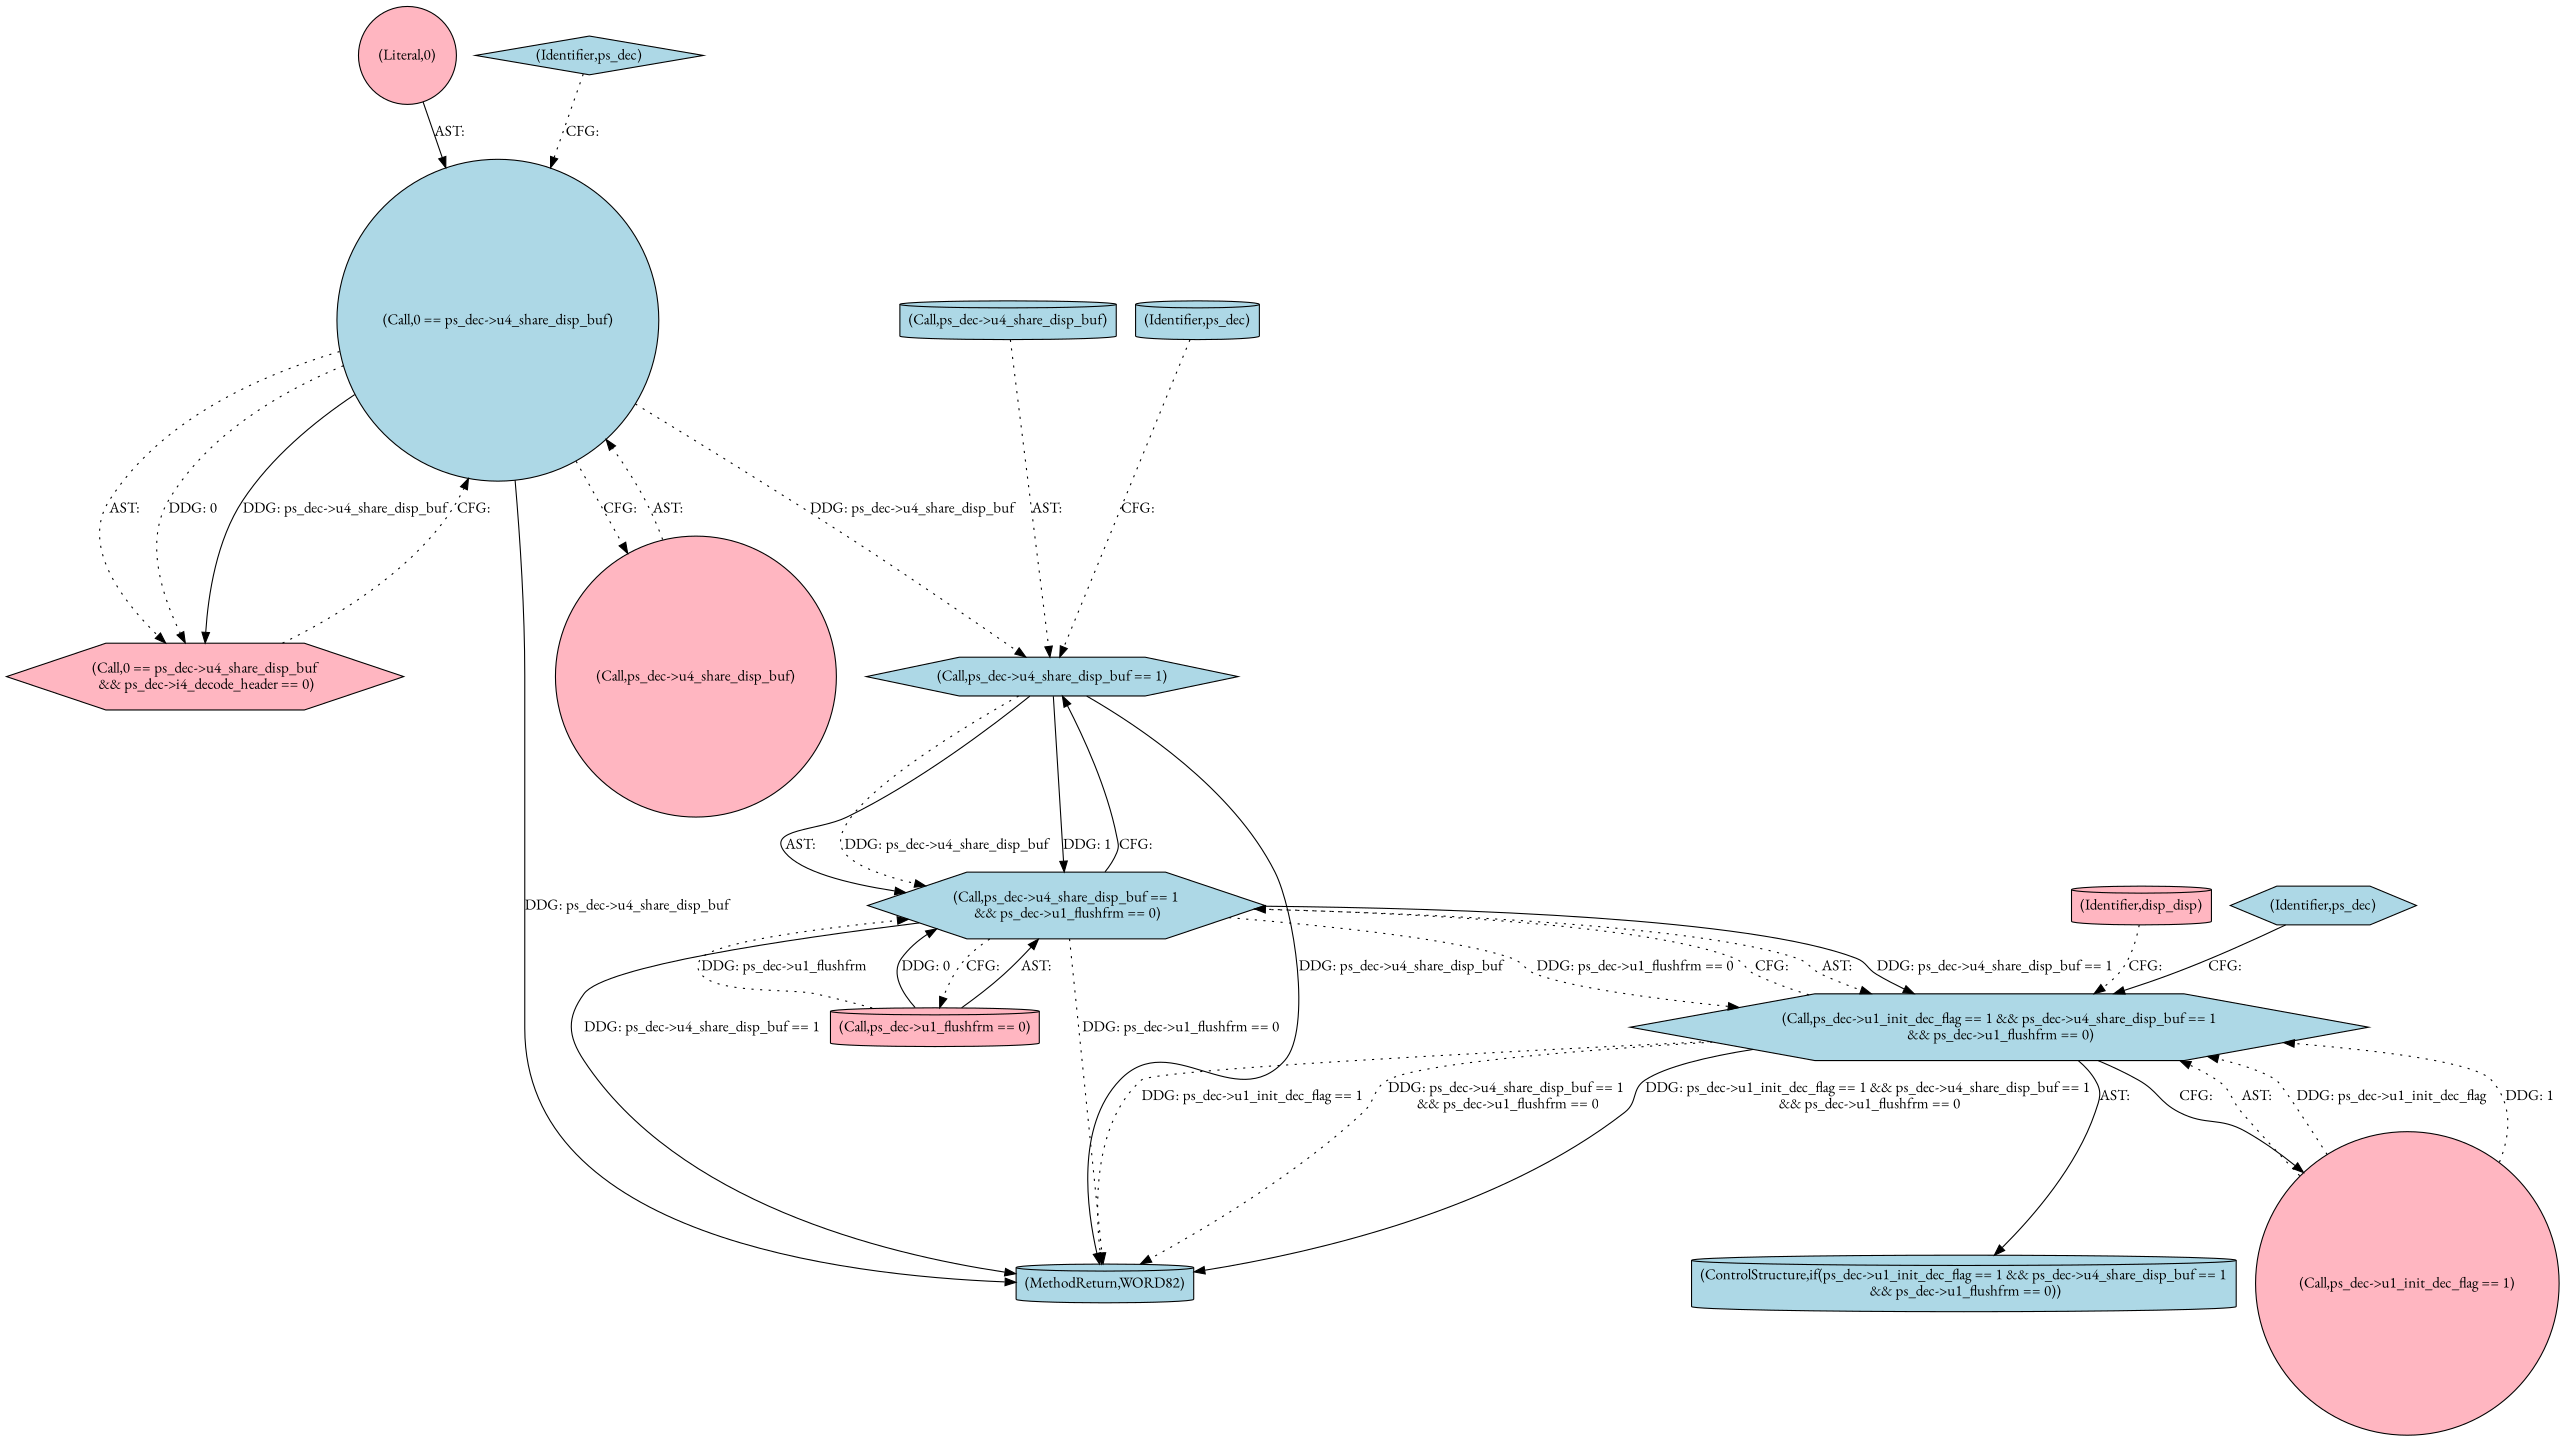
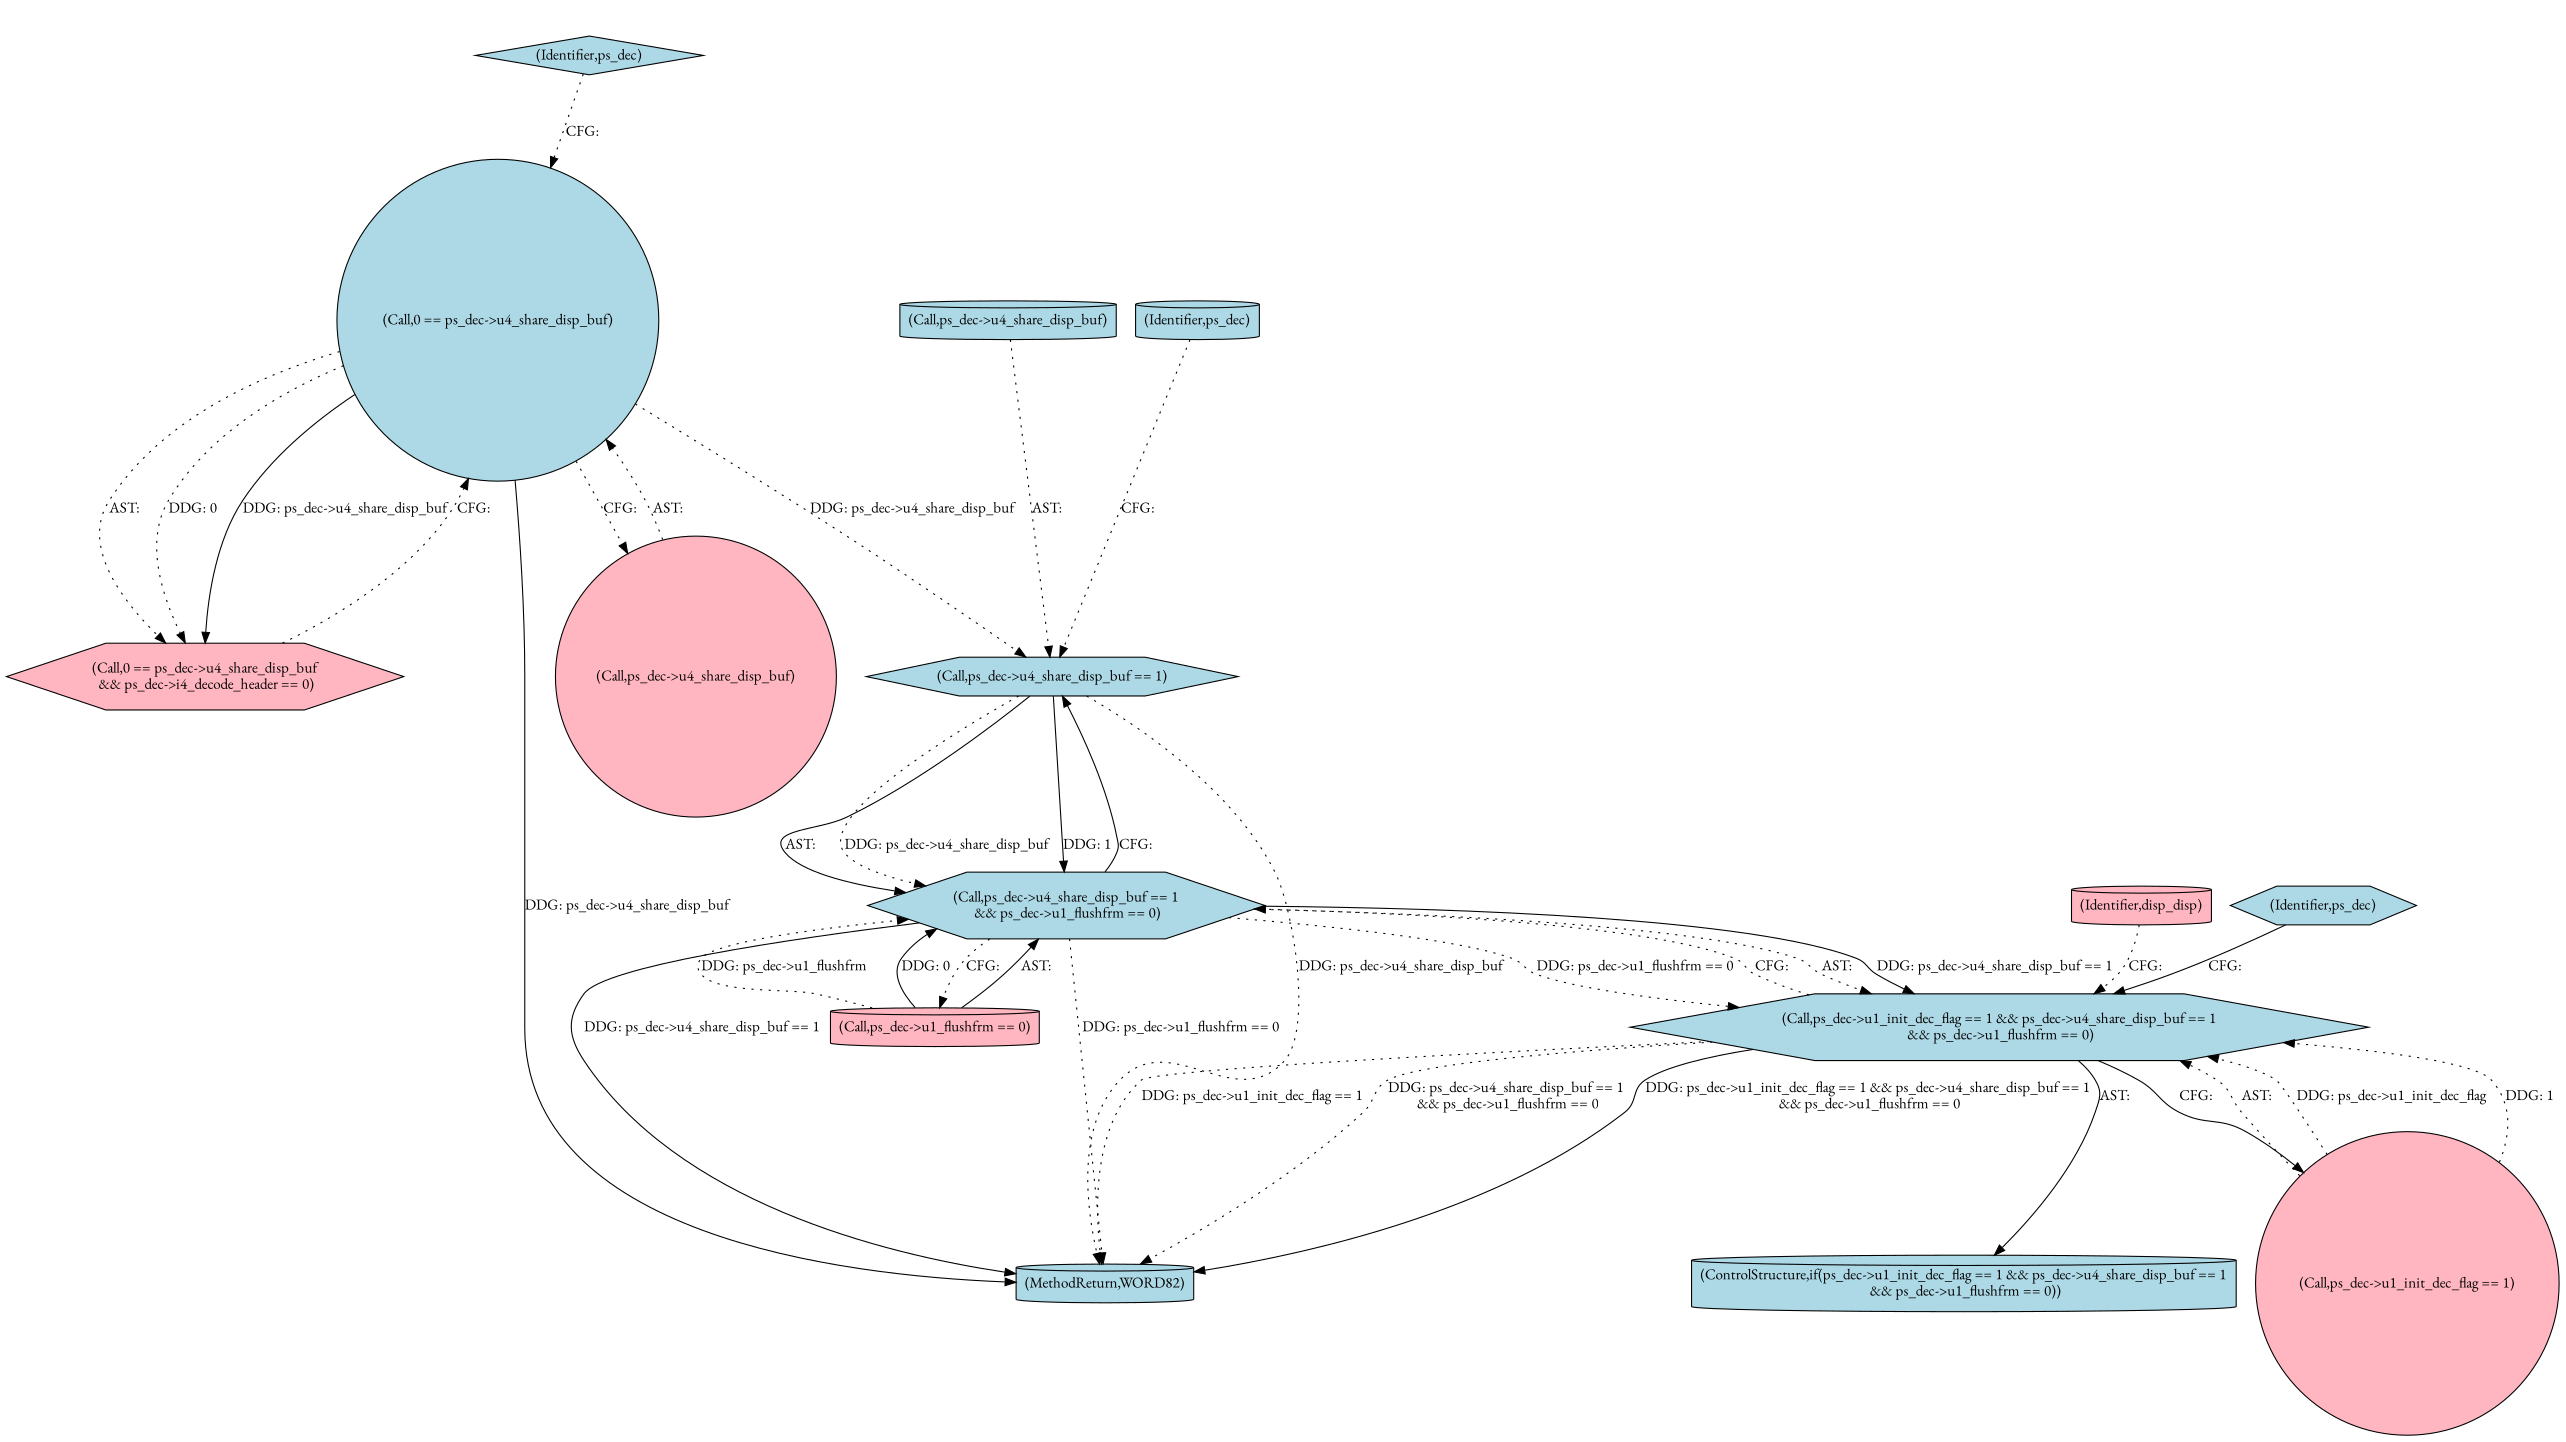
  digraph {
    fontname="EB Garamond"
    node [fillcolor=lightblue fontname="EB Garamond" shape=cylinder style=filled]
    edge [fontname="EB Garamond" style=dotted]
    n1 [label="(Call,ps_dec->u4_share_disp_buf == 1)" shape=hexagon]
    n2 [label="(Call,ps_dec->u4_share_disp_buf == 1\n && ps_dec->u1_flushfrm == 0)" shape=hexagon]
    n3 [label="(MethodReturn,WORD82)"]
    n4 [label="(Call,ps_dec->u1_init_dec_flag == 1 && ps_dec->u4_share_disp_buf == 1\n && ps_dec->u1_flushfrm == 0)" shape=hexagon]
    n5 [fillcolor=lightpink label="(Call,ps_dec->u1_flushfrm == 0)"]
    n6 [label="(Call,0 == ps_dec->u4_share_disp_buf)" shape=circle]
    n7 [fillcolor=lightpink label="(Call,0 == ps_dec->u4_share_disp_buf\n && ps_dec->i4_decode_header == 0)" shape=hexagon]
    n8 [fillcolor=lightpink label="(Call,ps_dec->u4_share_disp_buf)" shape=circle]
    n9 [label="(ControlStructure,if(ps_dec->u1_init_dec_flag == 1 && ps_dec->u4_share_disp_buf == 1\n && ps_dec->u1_flushfrm == 0))"]
    n10 [fillcolor=lightpink label="(Call,ps_dec->u1_init_dec_flag == 1)" shape=circle]
    n11 [fillcolor=lightpink label="(Identifier,disp_disp)"]
    n12 [label="(Call,ps_dec->u4_share_disp_buf)"]
-   n13 [fillcolor=lightpink label="(Literal,0)" shape=circle]
    n14 [label="(Identifier,ps_dec)" shape=diamond]
    n15 [label="(Identifier,ps_dec)" shape=hexagon]
    n16 [label="(Identifier,ps_dec)"]
    n1 -> n2 [label="AST: " style=solid]
    n1 -> n2 [label="DDG: ps_dec->u4_share_disp_buf"]
    n1 -> n2 [label="DDG: 1" style=solid]
-   n1 -> n3 [label="DDG: ps_dec->u4_share_disp_buf" style=solid]
+   n1 -> n3 [label="DDG: ps_dec->u4_share_disp_buf"]
    n2 -> n1 [label="CFG: " style=solid]
    n2 -> n3 [label="DDG: ps_dec->u1_flushfrm == 0"]
    n2 -> n3 [label="DDG: ps_dec->u4_share_disp_buf == 1" style=solid]
    n2 -> n4 [label="AST: "]
    n2 -> n4 [label="DDG: ps_dec->u4_share_disp_buf == 1" style=solid]
    n2 -> n4 [label="DDG: ps_dec->u1_flushfrm == 0"]
    n2 -> n5 [label="CFG: "]
    n4 -> n2 [label="CFG: "]
    n4 -> n3 [label="DDG: ps_dec->u1_init_dec_flag == 1"]
    n4 -> n3 [label="DDG: ps_dec->u4_share_disp_buf == 1\n && ps_dec->u1_flushfrm == 0"]
    n4 -> n3 [label="DDG: ps_dec->u1_init_dec_flag == 1 && ps_dec->u4_share_disp_buf == 1\n && ps_dec->u1_flushfrm == 0" style=solid]
    n4 -> n9 [label="AST: " style=solid]
    n4 -> n10 [label="CFG: " style=solid]
    n5 -> n2 [label="AST: " style=solid]
    n5 -> n2 [label="DDG: ps_dec->u1_flushfrm"]
    n5 -> n2 [label="DDG: 0" style=solid]
    n6 -> n1 [label="DDG: ps_dec->u4_share_disp_buf"]
    n6 -> n3 [label="DDG: ps_dec->u4_share_disp_buf" style=solid]
    n6 -> n7 [label="AST: "]
    n6 -> n7 [label="DDG: 0"]
    n6 -> n7 [label="DDG: ps_dec->u4_share_disp_buf" style=solid]
    n6 -> n8 [label="CFG: "]
    n7 -> n6 [label="CFG: "]
    n8 -> n6 [label="AST: "]
    n10 -> n4 [label="AST: "]
    n10 -> n4 [label="DDG: ps_dec->u1_init_dec_flag"]
    n10 -> n4 [label="DDG: 1"]
    n11 -> n4 [label="CFG: "]
    n12 -> n1 [label="AST: "]
-   n13 -> n6 [label="AST: " style=solid]
    n14 -> n6 [label="CFG: "]
    n15 -> n4 [label="CFG: " style=solid]
    n16 -> n1 [label="CFG: "]
  }
